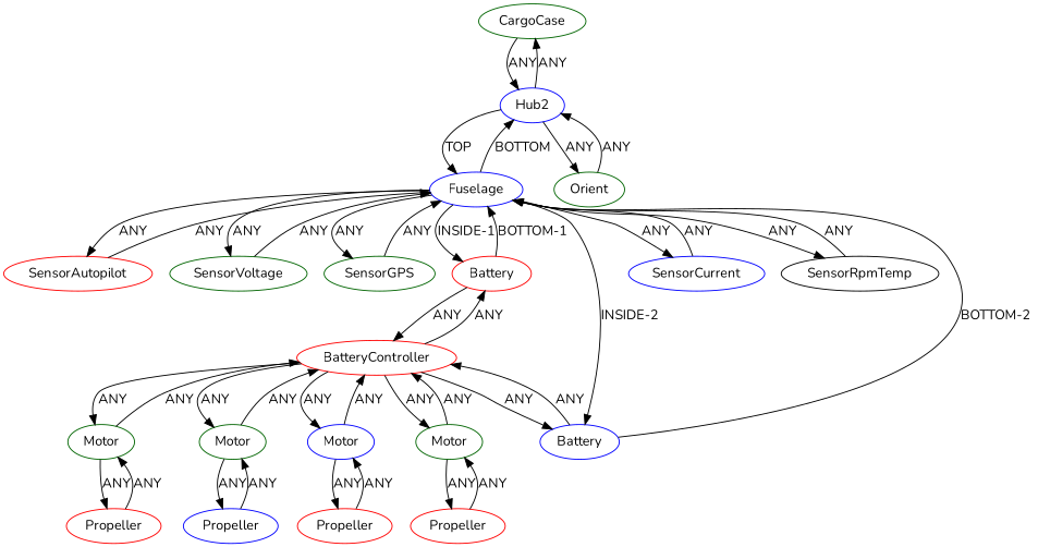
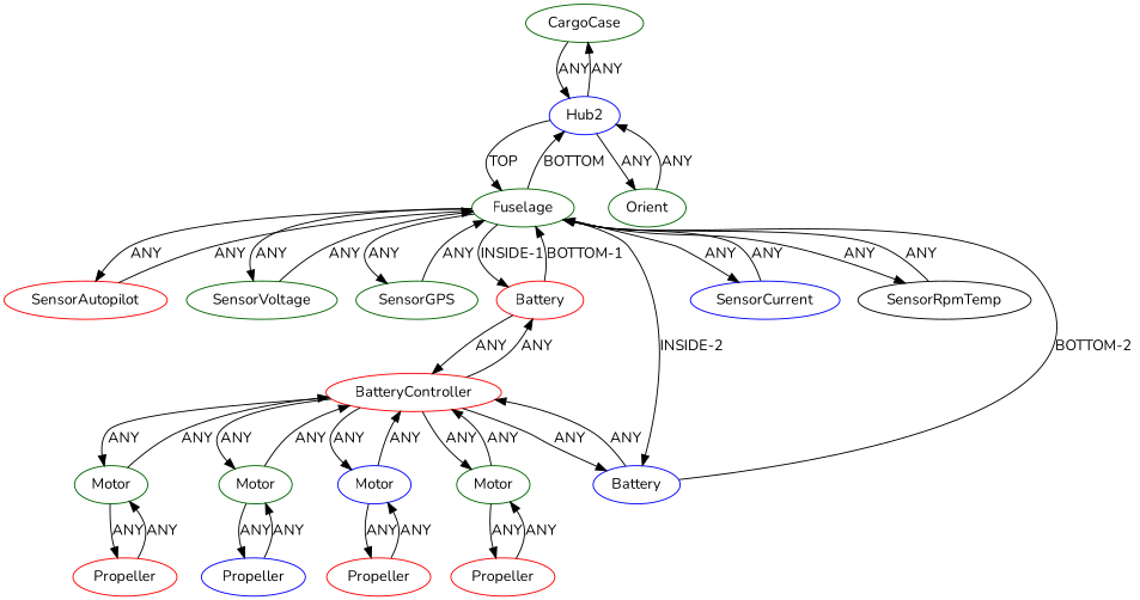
  digraph {
    fontname=Nunito
    node [color=darkgreen fontname=Nunito]
    edge [fontname=Nunito]
    n1 [instance=CargoCase_instance_1 label=CargoCase]
    n2 [color=blue instance=Hub3_instance_4 label=Hub2]
-   n3 [color=blue instance=Fuselage_instance_1 label=Fuselage]
+   n3 [instance=Fuselage_instance_1 label=Fuselage]
    n4 [instance=Orient label=Orient]
    n5 [color=red instance=SensorAutopilot_instance_1 label=SensorAutopilot]
    n6 [instance=SensorVoltage_instance_1 label=SensorVoltage]
    n7 [instance=SensorGPS_instance_1 label=SensorGPS]
    n8 [color=red instance=Battery_instance_1 label=Battery]
    n9 [color=blue instance=Battery_instance_2 label=Battery]
    n10 [color=blue instance=SensorCurrent_instance_1 label=SensorCurrent]
    n11 [color=black instance=SensorRpmTemp_instance_1 label=SensorRpmTemp]
    n12 [color=red instance=BatteryController_instance_1 label=BatteryController]
    n13 [instance=Motor_instance_1 label=Motor]
    n14 [color=red instance=Propeller_instance_1 label=Propeller]
    n15 [instance=Motor_instance_2 label=Motor]
    n16 [color=blue instance=Motor_instance_3 label=Motor]
    n17 [instance=Motor_instance_4 label=Motor]
    n18 [color=blue instance=Propeller_instance_2 label=Propeller]
    n19 [color=red instance=Propeller_instance_3 label=Propeller]
    n20 [color=red instance=Propeller_instance_4 label=Propeller]
    n1 -> n2 [label=ANY]
    n2 -> n1 [label=ANY]
    n2 -> n3 [label=TOP]
    n2 -> n4 [label=ANY]
    n3 -> n2 [label=BOTTOM]
    n3 -> n5 [label=ANY]
    n3 -> n6 [label=ANY]
    n3 -> n7 [label=ANY]
    n3 -> n8 [label="INSIDE-1"]
    n3 -> n9 [label="INSIDE-2"]
    n3 -> n10 [label=ANY]
    n3 -> n11 [label=ANY]
    n4 -> n2 [label=ANY]
    n5 -> n3 [label=ANY]
    n6 -> n3 [label=ANY]
    n7 -> n3 [label=ANY]
    n8 -> n3 [label="BOTTOM-1"]
    n8 -> n12 [label=ANY]
    n9 -> n3 [label="BOTTOM-2"]
    n9 -> n12 [label=ANY]
    n10 -> n3 [label=ANY]
    n11 -> n3 [label=ANY]
    n12 -> n8 [label=ANY]
    n12 -> n9 [label=ANY]
    n12 -> n13 [label=ANY]
    n12 -> n15 [label=ANY]
    n12 -> n16 [label=ANY]
    n12 -> n17 [label=ANY]
    n13 -> n12 [label=ANY]
    n13 -> n14 [label=ANY]
    n14 -> n13 [label=ANY]
    n15 -> n12 [label=ANY]
    n15 -> n18 [label=ANY]
    n16 -> n12 [label=ANY]
    n16 -> n19 [label=ANY]
    n17 -> n12 [label=ANY]
    n17 -> n20 [label=ANY]
    n18 -> n15 [label=ANY]
    n19 -> n16 [label=ANY]
    n20 -> n17 [label=ANY]
  }
